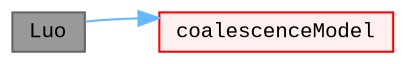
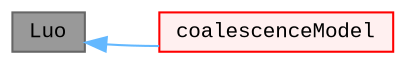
  digraph {
    rankdir=LR
    fontname="Liberation Mono"
    node [fontname="Liberation Mono" fontsize=10 shape=box style=filled]
    n1 [color=gray40 fillcolor=grey60 fontcolor=black height=0.2 label=Luo width=0.4]
    n2 [color=red fillcolor="#FFF0F0" height=0.2 label=coalescenceModel width=0.4]
-   n2 -> n1 [color=steelblue1 dir=back fontname="Liberation Mono" fontsize=10 labelfontname=Helvetica labelfontsize=10 style=solid]
+   n1 -> n2 [color=steelblue1 dir=back fontname="Liberation Mono" fontsize=10 labelfontname=Helvetica labelfontsize=10 style=solid]
  }
